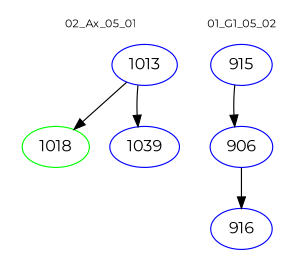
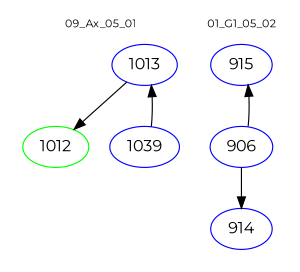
  digraph {
    fontname=Montserrat
    node [color=blue fontname=Montserrat]
    edge [color=black fontname=Montserrat]
-   n1 [color=green label=1018]
+   n1 [color=green label=1012]
    n2 [label=1013]
    n3 [label=1039]
    n4 [label=915]
    n5 [label=906]
-   n6 [label=916]
+   n6 [label=914]
    subgraph cluster_1 {
      color=white
      fontsize=10
-     label="02_Ax_05_01"
+     label="09_Ax_05_01"
      n1
      n2
      n3
    }
    subgraph cluster_2 {
      color=white
      fontsize=10
      label="01_G1_05_02"
      n4
      n5
      n6
    }
    n2 -> n1
-   n2 -> n3
-   n4 -> n5
+   n3 -> n2
+   n5 -> n4
    n5 -> n6
  }
